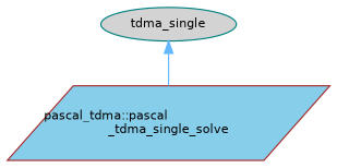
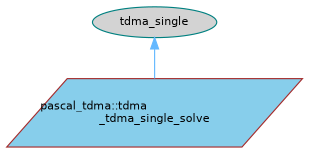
  digraph {
    rankdir=TB
    node [fontname=Helvetica fontsize=10 style=filled]
    n1 [color=teal fillcolor=lightgrey fontcolor=black height=0.2 label=tdma_single shape=ellipse width=0.4]
-   n2 [color=brown fillcolor=skyblue height=0.2 label="pascal_tdma::pascal\l_tdma_single_solve" shape=parallelogram width=0.4]
+   n2 [color=brown fillcolor=skyblue height=0.2 label="pascal_tdma::tdma\l_tdma_single_solve" shape=parallelogram width=0.4]
    n1 -> n2 [color=steelblue1 dir=back fontname=Helvetica fontsize=10 labelfontname=Helvetica labelfontsize=10 style=solid]
  }
